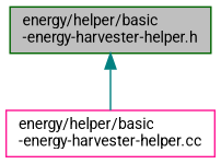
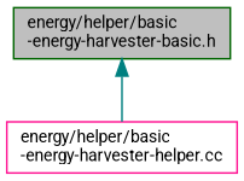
  digraph {
    fontname=Roboto
    node [fontname=Roboto fontsize=10 shape=record style=filled]
-   n1 [color=darkgreen fillcolor=grey75 fontcolor=black height=0.2 label="energy/helper/basic\l-energy-harvester-helper.h" width=0.4]
+   n1 [color=darkgreen fillcolor=grey75 fontcolor=black height=0.2 label="energy/helper/basic\l-energy-harvester-basic.h" width=0.4]
    n2 [color=deeppink fillcolor=white height=0.2 label="energy/helper/basic\l-energy-harvester-helper.cc" width=0.4]
    n1 -> n2 [color=teal dir=back fontname=Roboto fontsize=10 labelfontname=Helvetica labelfontsize=10 style=solid]
  }
